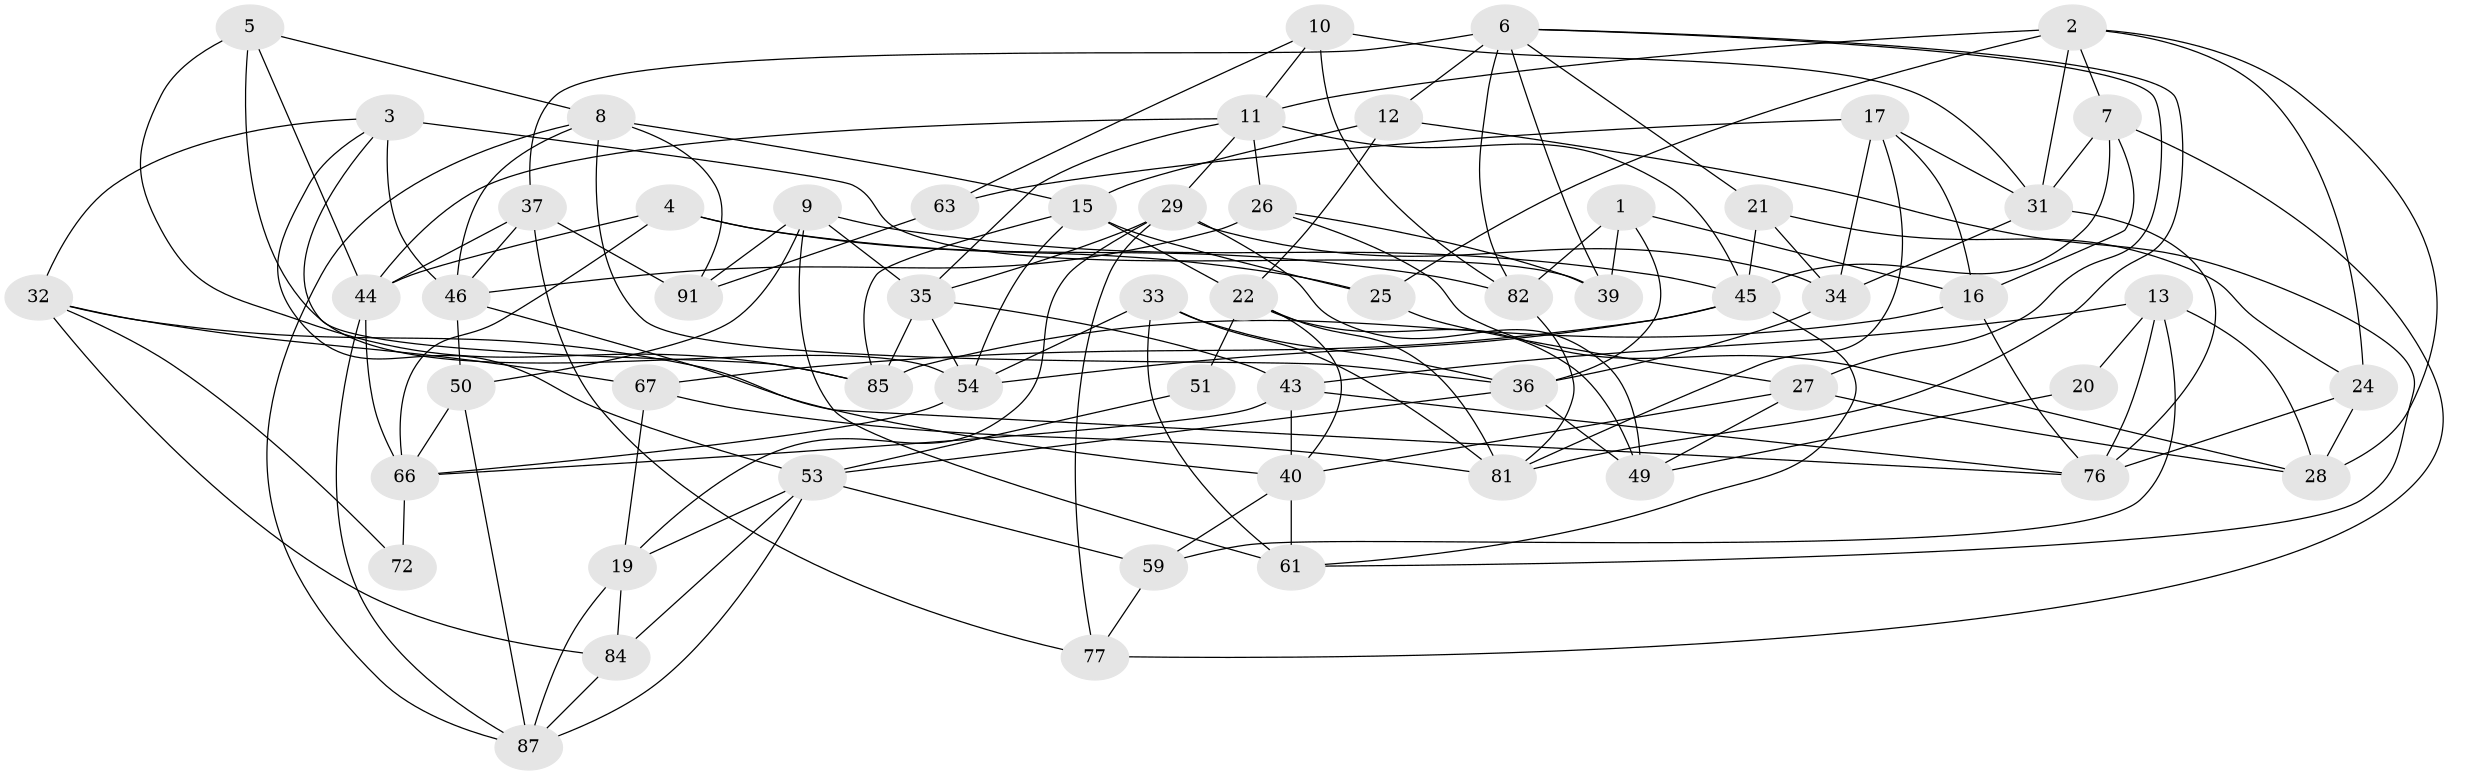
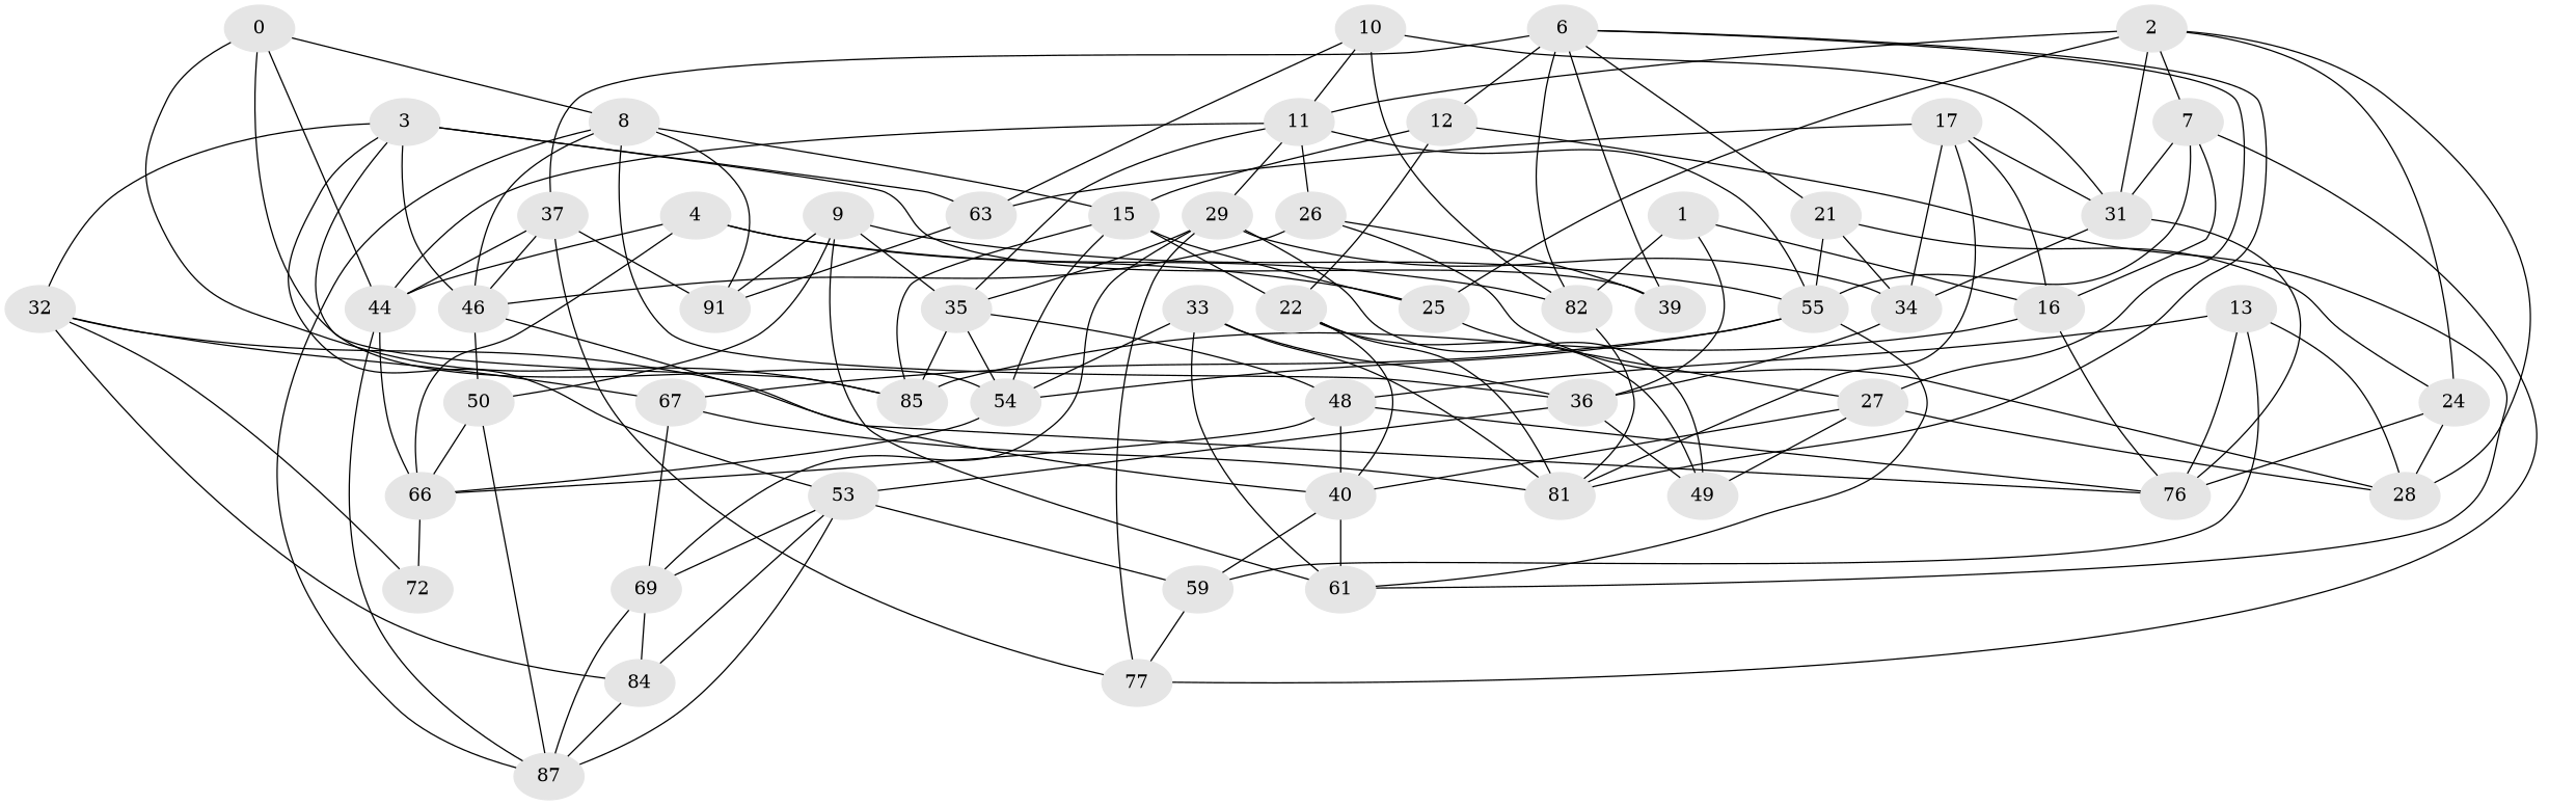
  graph {
    node [color=gray90 style=filled]
    16 [super="+40"]
    n2 [label=85 super="+75"]
    n3 [label=76 super="+94"]
    1
    36 [super="+47"]
    39
    n7 [label=82 super="+99"]
    53 [super="+64"]
    49 [super="+58"]
    81 [super="+98"]
    2 [super="+90"]
    7 [super="+70"]
    11 [super="+74"]
    24
    25 [super="+68"]
    28 [super="+30"]
    31 [super="+83"]
-   45 [super="+55"]
+   45 [super="+55" label=55]
    77
    44 [super="+96"]
    35 [super="+59"]
    26
    29 [super="+71"]
    27 [super="+57"]
    34 [super="+80"]
    3 [super="+79"]
    32 [super="+85"]
    46 [super="+82"]
    63
    67
    n31 [label=72]
    84
    50
    n34 [label=40 super="+95"]
    87 [super="+89"]
    n36 [label=59]
-   69 [super="+76" label=19]
+   69 [super="+76"]
    91 [super="+97"]
    4
    66 [super="+86"]
    8 [super="+88"]
    15 [super="+38"]
-   5
+   5 [label=0]
    54 [super="+60"]
    6 [super="+19"]
    12 [super="+17"]
    37 [super="+52"]
    21
    61 [super="+72"]
    22 [super="+23"]
    9 [super="+100"]
-   43 [super="+93"]
+   43 [super="+93" label=48]
    10 [super="+92"]
-   51
    13 [super="+42"]
-   20
    n57 [label=17 super="+18"]
    33
    16 -- n2 [weight=2]
    16 -- n3
    1 -- 16
    1 -- 36
-   1 -- 39
    1 -- n7
    36 -- 53
    36 -- 49
    n7 -- 81
    53 -- 84
    53 -- 87
    53 -- n36
    53 -- 69
    2 -- 7
    2 -- 11
    2 -- 24
    2 -- 25
    2 -- 28
    2 -- 31
    7 -- 16
    7 -- 31
    7 -- 45
    7 -- 77
    11 -- 45
    11 -- 44
    11 -- 35
    11 -- 26
    11 -- 29
    24 -- n3
    24 -- 28
    25 -- 27
    31 -- n3
    31 -- 34
    45 -- 67
    45 -- 54
    45 -- 61
    44 -- 87
    44 -- 66
    35 -- n2
    35 -- 54
    35 -- 43
    26 -- 39
    26 -- 28
    26 -- 46
    29 -- 49
    29 -- 77
    29 -- 35
    29 -- 34
    29 -- 69
    27 -- 49
    27 -- 28 [weight=2]
    27 -- n34
    34 -- 36
    3 -- n2
    3 -- 39
    3 -- 53
    3 -- 32
    3 -- 46
+   3 -- 63
    32 -- n3
    32 -- 67
    32 -- n31 [weight=2]
    32 -- 84
    46 -- 50
    46 -- n34
    63 -- 91
    67 -- 81
    67 -- 69
    84 -- 87
    50 -- 87
    50 -- 66
    n34 -- n36
    n34 -- 61
    n36 -- 77
    69 -- 84
    69 -- 87
    4 -- n7
    4 -- 25
    4 -- 44
    4 -- 66
    66 -- n31
    8 -- 36
    8 -- 46
    8 -- 87
    8 -- 91
    8 -- 15
    15 -- n2
    15 -- 25
    15 -- 54
    15 -- 22
    5 -- n2
    5 -- 44
    5 -- 8
    5 -- 54
    54 -- 66
    6 -- 39
    6 -- n7
    6 -- 81
    6 -- 27
    6 -- 12
    6 -- 37
    6 -- 21
    12 -- 15
    12 -- 61
    12 -- 22
    37 -- 77
    37 -- 44
    37 -- 46
    37 -- 91
    21 -- 24
    21 -- 45
    21 -- 34
    22 -- 49
    22 -- 81
    22 -- n34
-   22 -- 51
    9 -- 45
    9 -- 35
    9 -- 50
    9 -- 91
    9 -- 61
    43 -- n3
    43 -- n34
    43 -- 66
    10 -- n7 [weight=2]
    10 -- 11
    10 -- 31
    10 -- 63
-   51 -- 53
    13 -- n3
    13 -- 28
    13 -- n36
    13 -- 43 [weight=2]
-   13 -- 20
-   20 -- 49
    n57 -- 16
    n57 -- 81
    n57 -- 31
    n57 -- 34 [weight=2]
    n57 -- 63
    33 -- 36
    33 -- 81
    33 -- 54
    33 -- 61
  }
